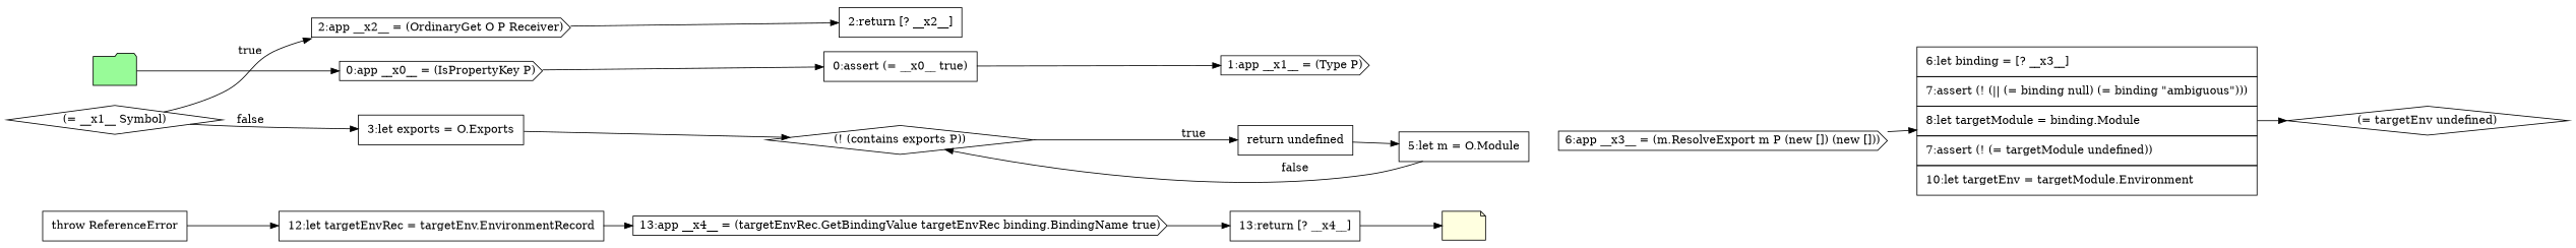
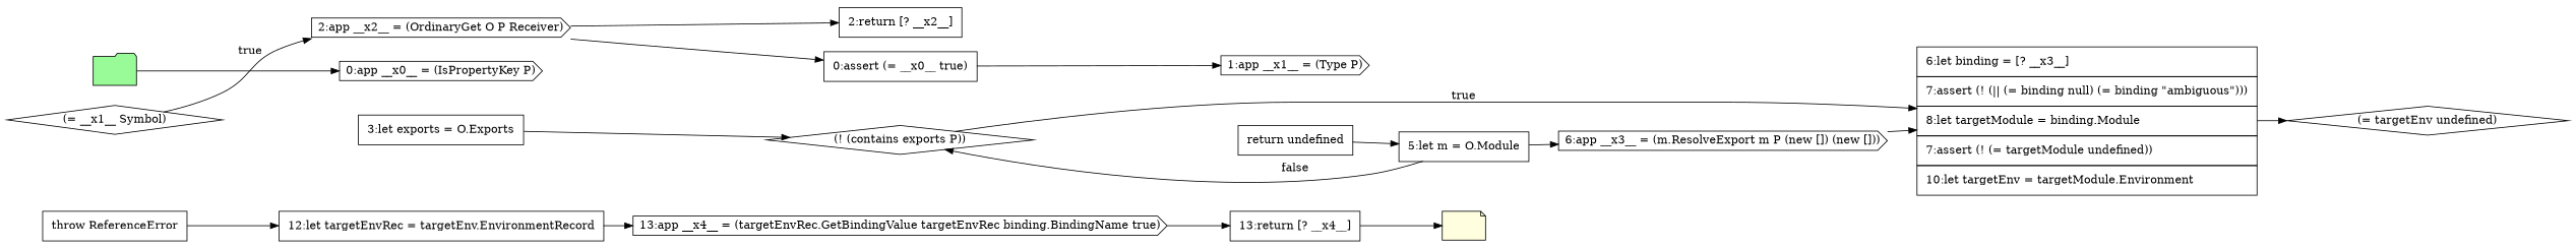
  digraph {
    rankdir=LR
    node [color=black fillcolor=white shape=none style=filled]
    edge [color=black]
    n1 [label=<<font color="black">     <table border="0" cellborder="1" cellspacing="0" cellpadding="10">       <tr><td align="left">12:let targetEnvRec = targetEnv.EnvironmentRecord</td></tr>     </table>   </font>> margin=0]
    n2 [label=<<font color="black">13:app __x4__ = (targetEnvRec.GetBindingValue targetEnvRec binding.BindingName true)</font>> shape=cds]
    n3 [label=<<font color="black">     <table border="0" cellborder="1" cellspacing="0" cellpadding="10">       <tr><td align="left">13:return [? __x4__]</td></tr>     </table>   </font>> margin=0]
    n4 [label=<<font color="black">6:app __x3__ = (m.ResolveExport m P (new []) (new []))</font>> shape=cds]
    n5 [label=<<font color="black">     <table border="0" cellborder="1" cellspacing="0" cellpadding="10">       <tr><td align="left">6:let binding = [? __x3__]</td></tr>       <tr><td align="left">7:assert (! (|| (= binding null) (= binding &quot;ambiguous&quot;)))</td></tr>       <tr><td align="left">8:let targetModule = binding.Module</td></tr>       <tr><td align="left">7:assert (! (= targetModule undefined))</td></tr>       <tr><td align="left">10:let targetEnv = targetModule.Environment</td></tr>     </table>   </font>> margin=0]
    n6 [label=<<font color="black">(= targetEnv undefined)</font>> shape=diamond]
    n7 [fillcolor=palegreen label=" " shape=folder]
    n8 [label=<<font color="black">0:app __x0__ = (IsPropertyKey P)</font>> shape=cds]
    n9 [label=<<font color="black">     <table border="0" cellborder="1" cellspacing="0" cellpadding="10">       <tr><td align="left">0:assert (= __x0__ true)</td></tr>     </table>   </font>> margin=0]
    n10 [label=<<font color="black">     <table border="0" cellborder="1" cellspacing="0" cellpadding="10">       <tr><td align="left">throw ReferenceError</td></tr>     </table>   </font>> margin=0]
    n11 [label=<<font color="black">1:app __x1__ = (Type P)</font>> shape=cds]
    n12 [label=<<font color="black">     <table border="0" cellborder="1" cellspacing="0" cellpadding="10">       <tr><td align="left">2:return [? __x2__]</td></tr>     </table>   </font>> margin=0]
    n13 [label=<<font color="black">     <table border="0" cellborder="1" cellspacing="0" cellpadding="10">       <tr><td align="left">3:let exports = O.Exports</td></tr>     </table>   </font>> margin=0]
    n14 [label=<<font color="black">(! (contains exports P))</font>> shape=diamond]
    n15 [label=<<font color="black">     <table border="0" cellborder="1" cellspacing="0" cellpadding="10">       <tr><td align="left">5:let m = O.Module</td></tr>     </table>   </font>> margin=0]
    n16 [label=<<font color="black">(= __x1__ Symbol)</font>> shape=diamond]
    n17 [label=<<font color="black">2:app __x2__ = (OrdinaryGet O P Receiver)</font>> shape=cds]
    n18 [fillcolor=lightyellow label=" " shape=note]
    n19 [label=<<font color="black">     <table border="0" cellborder="1" cellspacing="0" cellpadding="10">       <tr><td align="left">return undefined</td></tr>     </table>   </font>> margin=0]
    n1 -> n2
    n2 -> n3
    n3 -> n18
    n4 -> n5
    n5 -> n6
    n7 -> n8
-   n8 -> n9
+   n17 -> n9
    n9 -> n11
    n10 -> n1
    n13 -> n14
-   n14 -> n19 [label=<<font color="black">true</font>>]
+   n14 -> n5 [label=<<font color="black">true</font>>]
+   n15 -> n4
    n15 -> n14 [label=<<font color="black">false</font>>]
-   n16 -> n13 [label=<<font color="black">false</font>>]
    n16 -> n17 [label=<<font color="black">true</font>>]
    n17 -> n12
    n19 -> n15
  }
